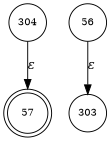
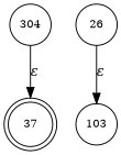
  digraph {
    rankdir=TB
    node [fixedsize=true fontsize=11 shape=circle peripheries=1]
    edge [fontname="Times-Italic"]
-   n1 [label=57 shape=doublecircle width=.6 peripheries=""]
+   n1 [label=37 shape=doublecircle width=.6 peripheries=""]
    n2 [label=304 width=.55]
-   n3 [label=56 width=.55]
-   n4 [label=303 width=.55]
+   n3 [label=26 width=.55]
+   n4 [label=103 width=.55]
    n2 -> n1 [label="&epsilon;"]
    n3 -> n4 [label="&epsilon;"]
  }
